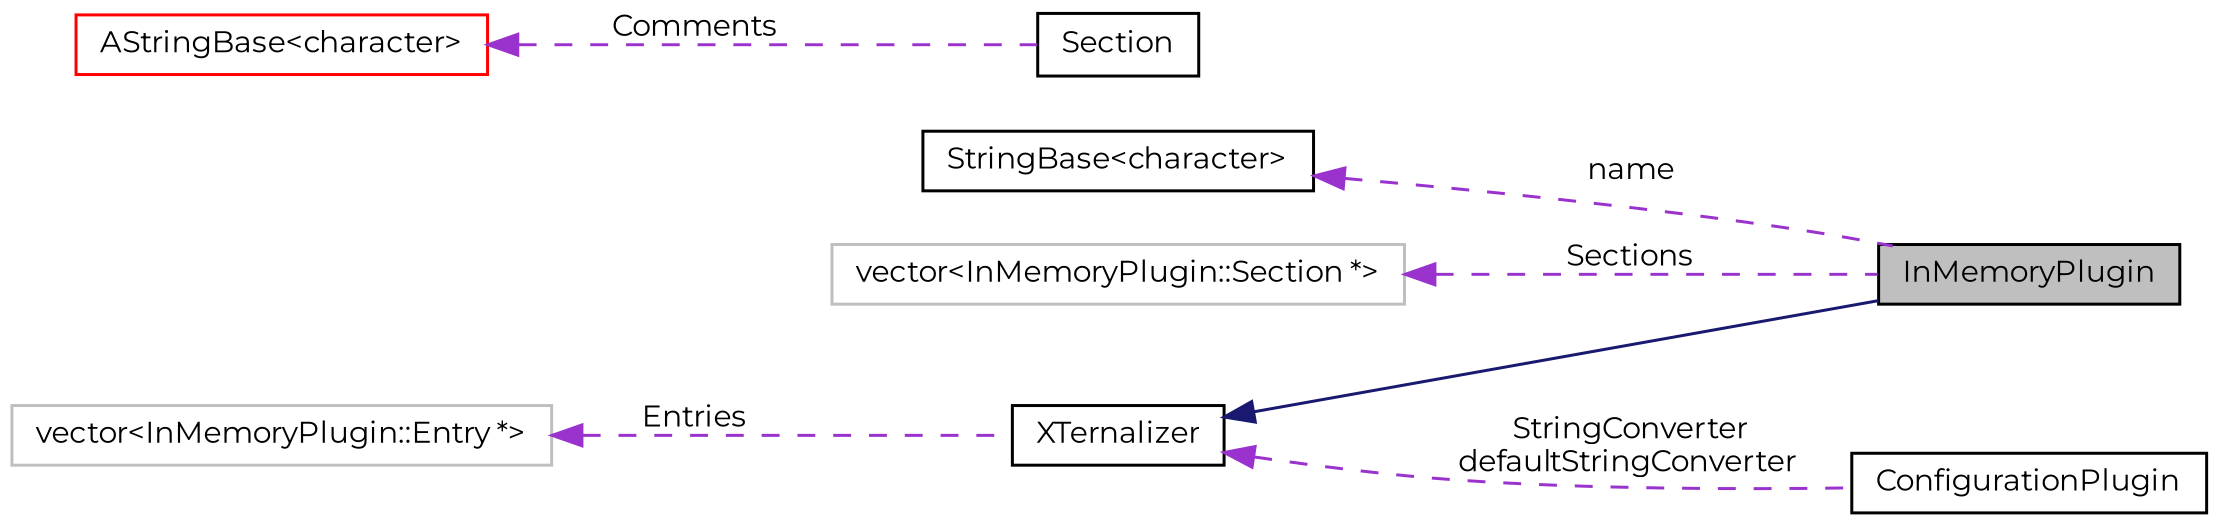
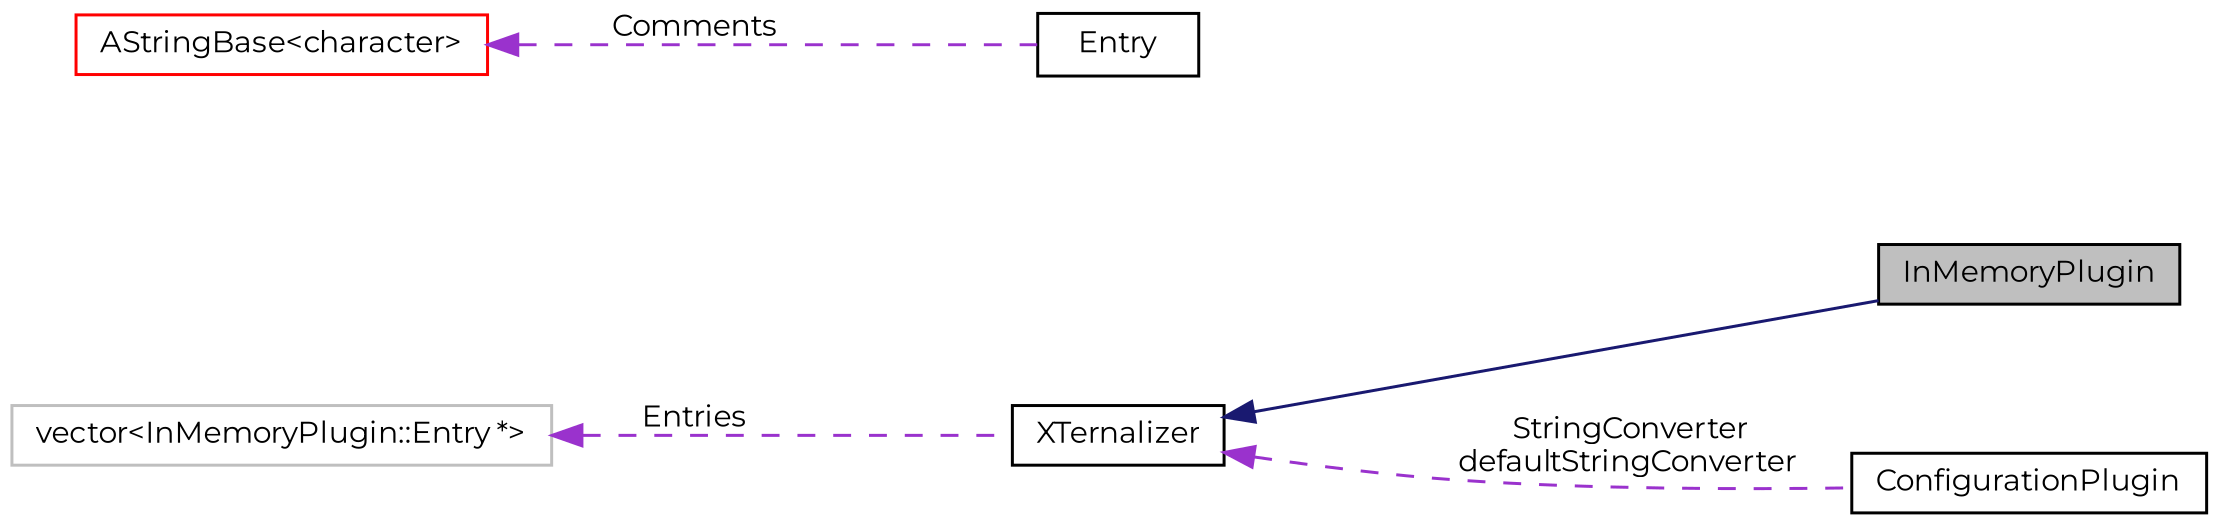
  digraph {
    fontname=Montserrat
    rankdir=LR
    node [color=black fillcolor=white fontname=Montserrat fontsize=10 shape=record style=filled]
    edge [color=darkorchid3 dir=back fontname=Montserrat fontsize=10 labelfontname=Helvetica labelfontsize=10 style=dashed]
    n1 [fillcolor=grey75 fontcolor=black height=0.2 label=InMemoryPlugin width=0.4]
-   n2 [color=grey75 height=0.2 label="vector\<InMemoryPlugin::Section *\>" width=0.4]
    n3 [color=grey75 height=0.2 label="vector\<InMemoryPlugin::Entry *\>" width=0.4]
    n4 [height=0.2 label=XTernalizer width=0.4]
-   n5 [height=0.2 label=Section width=0.4]
-   n6 [height=0.2 label="StringBase\<character\>" width=0.4]
+   n5 [height=0.2 label=Entry width=0.4]
    n7 [color=red height=0.2 label="AStringBase\<character\>" width=0.4]
    n8 [height=0.2 label=ConfigurationPlugin width=0.4]
-   n2 -> n1 [label=" Sections"]
    n3 -> n4 [label=" Entries"]
    n4 -> n1 [color=midnightblue style=solid]
    n4 -> n8 [label=" StringConverter\ndefaultStringConverter"]
-   n6 -> n1 [label=" name"]
    n7 -> n5 [label=" Comments"]
  }
